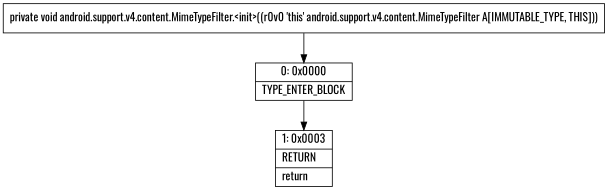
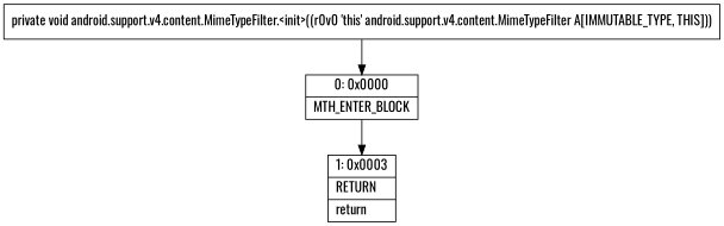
  digraph {
    fontname=Oswald
    node [shape=record fontname=Oswald]
    edge [fontname=Oswald]
-   n1 [label="{0\:\ 0x0000|TYPE_ENTER_BLOCK\l}"]
+   n1 [label="{0\:\ 0x0000|MTH_ENTER_BLOCK\l}"]
    n2 [label="{1\:\ 0x0003|RETURN\l|return\l}"]
    n3 [label="{private void android.support.v4.content.MimeTypeFilter.\<init\>((r0v0 'this' android.support.v4.content.MimeTypeFilter A[IMMUTABLE_TYPE, THIS])) }"]
    n1 -> n2
    n3 -> n1
  }
